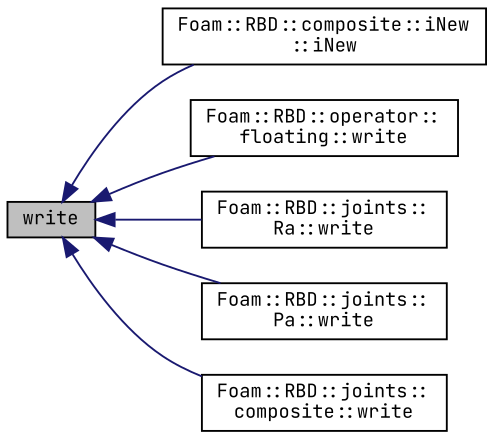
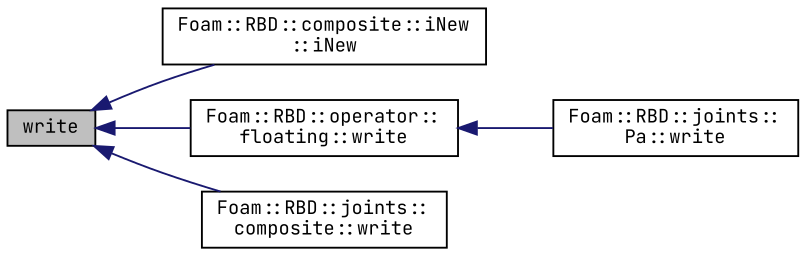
  digraph {
    fontname="JetBrains Mono"
    rankdir=LR
    node [color=black fontname="JetBrains Mono" fontsize=10 shape=record]
    edge [color=midnightblue dir=back fontname="JetBrains Mono" fontsize=10 labelfontname=Helvetica labelfontsize=10 style=solid]
    n1 [fillcolor=grey75 fontcolor=black height=0.2 label=write style=filled width=0.4]
    n2 [height=0.2 label="Foam::RBD::composite::iNew\l::iNew" width=0.4]
    n3 [height=0.2 label="Foam::RBD::operator::\lfloating::write" width=0.4]
-   n4 [height=0.2 label="Foam::RBD::joints::\lRa::write" width=0.4]
    n5 [height=0.2 label="Foam::RBD::joints::\lPa::write" width=0.4]
    n6 [height=0.2 label="Foam::RBD::joints::\lcomposite::write" width=0.4]
    n1 -> n2
    n1 -> n3
-   n1 -> n4
-   n1 -> n5
+   n3 -> n5
    n1 -> n6
  }
